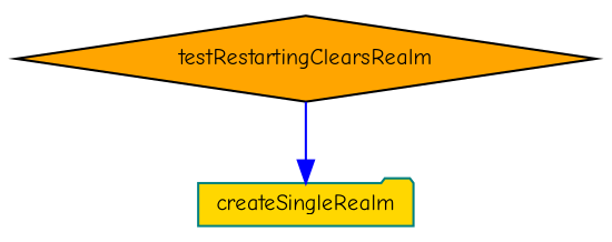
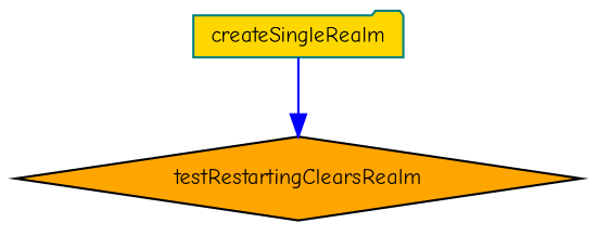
  digraph {
    rankdir=TB
    fontname="Comic Neue"
    node [fontname="Comic Neue" fontsize=10 style=filled]
    n1 [color=black fillcolor=orange fontcolor=black height=0.2 label=testRestartingClearsRealm shape=diamond width=0.4]
    n2 [color=teal fillcolor=gold height=0.2 label=createSingleRealm shape=folder width=0.4]
-   n1 -> n2 [color=blue fontname="Comic Neue" fontsize=10 labelfontname=Helvetica labelfontsize=10 style=solid]
+   n2 -> n1 [color=blue fontname="Comic Neue" fontsize=10 labelfontname=Helvetica labelfontsize=10 style=solid]
  }
